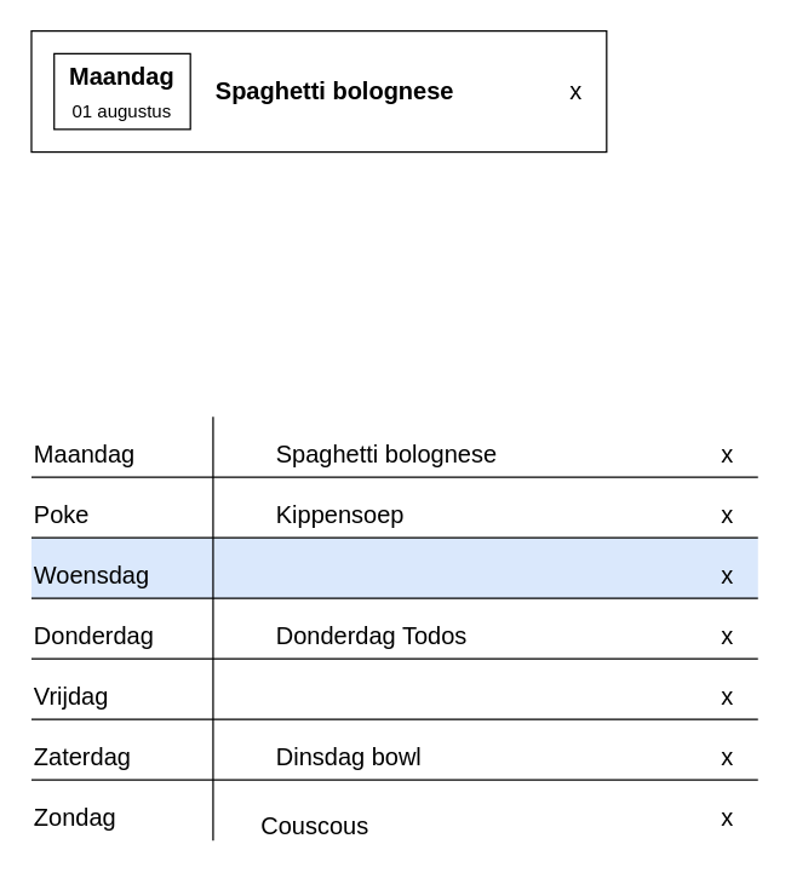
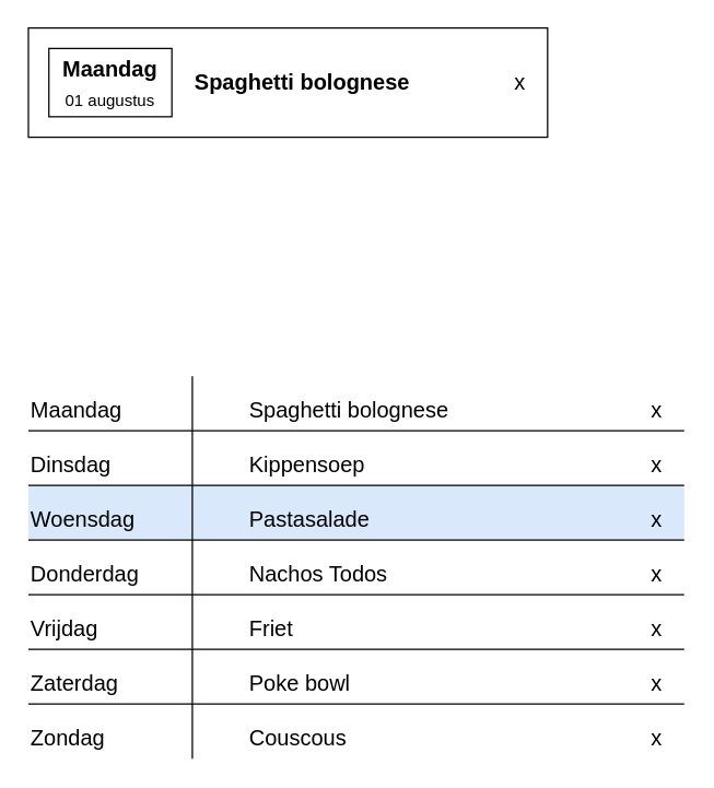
  <mxCell id="0" />
  <mxCell id="1" parent="0" />
  <mxCell id="2" value="" style="rounded=0;whiteSpace=wrap;html=1;fontSize=16;fillColor=#dae8fc;strokeColor=none;" parent="1" vertex="1"><mxGeometry x="20" y="355" width="480" height="40" as="geometry" /></mxCell>
  <mxCell id="3" value="" style="rounded=0;whiteSpace=wrap;html=1;fontSize=16;" parent="1" vertex="1"><mxGeometry x="20" y="20" width="380" height="80" as="geometry" /></mxCell>
  <mxCell id="4" value="Spaghetti bolognese" style="text;html=1;strokeColor=none;fillColor=none;align=left;verticalAlign=middle;whiteSpace=wrap;rounded=0;fontSize=16;fontStyle=1" parent="1" vertex="1"><mxGeometry x="140" y="45" width="220" height="30" as="geometry" /></mxCell>
  <mxCell id="5" value="x" style="text;html=1;strokeColor=none;fillColor=none;align=center;verticalAlign=middle;whiteSpace=wrap;rounded=0;fontSize=16;" parent="1" vertex="1"><mxGeometry x="360" y="45" width="40" height="30" as="geometry" /></mxCell>
  <mxCell id="6" value="" style="endArrow=none;html=1;rounded=0;fontSize=16;" parent="1" edge="1"><mxGeometry width="50" height="50" relative="1" as="geometry"><mxPoint x="140" y="275" as="sourcePoint" /><mxPoint x="140" y="555" as="targetPoint" /></mxGeometry></mxCell>
  <mxCell id="7" value="" style="endArrow=none;html=1;rounded=0;fontSize=16;" parent="1" edge="1"><mxGeometry width="50" height="50" relative="1" as="geometry"><mxPoint x="20" y="315" as="sourcePoint" /><mxPoint x="500" y="315" as="targetPoint" /></mxGeometry></mxCell>
  <mxCell id="8" value="Maandag" style="text;html=1;strokeColor=none;fillColor=none;align=left;verticalAlign=middle;whiteSpace=wrap;rounded=0;fontSize=16;" parent="1" vertex="1"><mxGeometry x="20" y="285" width="80" height="30" as="geometry" /></mxCell>
  <mxCell id="9" value="Spaghetti bolognese" style="text;html=1;strokeColor=none;fillColor=none;align=left;verticalAlign=middle;whiteSpace=wrap;rounded=0;fontSize=16;" parent="1" vertex="1"><mxGeometry x="180" y="285" width="250" height="30" as="geometry" /></mxCell>
- <mxCell id="10" value="Poke" style="text;html=1;strokeColor=none;fillColor=none;align=left;verticalAlign=middle;whiteSpace=wrap;rounded=0;fontSize=16;" parent="1" vertex="1"><mxGeometry x="20" y="325" width="80" height="30" as="geometry" /></mxCell>
+ <mxCell id="10" value="Dinsdag" style="text;html=1;strokeColor=none;fillColor=none;align=left;verticalAlign=middle;whiteSpace=wrap;rounded=0;fontSize=16;" parent="1" vertex="1"><mxGeometry x="20" y="325" width="80" height="30" as="geometry" /></mxCell>
  <mxCell id="11" value="Woensdag" style="text;html=1;strokeColor=none;fillColor=none;align=left;verticalAlign=middle;whiteSpace=wrap;rounded=0;fontSize=16;" parent="1" vertex="1"><mxGeometry x="20" y="365" width="80" height="30" as="geometry" /></mxCell>
  <mxCell id="12" value="Donderdag" style="text;html=1;strokeColor=none;fillColor=none;align=left;verticalAlign=middle;whiteSpace=wrap;rounded=0;fontSize=16;" parent="1" vertex="1"><mxGeometry x="20" y="405" width="80" height="30" as="geometry" /></mxCell>
  <mxCell id="13" value="Vrijdag" style="text;html=1;strokeColor=none;fillColor=none;align=left;verticalAlign=middle;whiteSpace=wrap;rounded=0;fontSize=16;" parent="1" vertex="1"><mxGeometry x="20" y="445" width="80" height="30" as="geometry" /></mxCell>
  <mxCell id="14" value="Zaterdag" style="text;html=1;strokeColor=none;fillColor=none;align=left;verticalAlign=middle;whiteSpace=wrap;rounded=0;fontSize=16;" parent="1" vertex="1"><mxGeometry x="20" y="485" width="80" height="30" as="geometry" /></mxCell>
  <mxCell id="15" value="Zondag" style="text;html=1;strokeColor=none;fillColor=none;align=left;verticalAlign=middle;whiteSpace=wrap;rounded=0;fontSize=16;" parent="1" vertex="1"><mxGeometry x="20" y="525" width="80" height="30" as="geometry" /></mxCell>
  <mxCell id="16" value="" style="endArrow=none;html=1;rounded=0;fontSize=16;" parent="1" edge="1"><mxGeometry width="50" height="50" relative="1" as="geometry"><mxPoint x="20" y="355" as="sourcePoint" /><mxPoint x="500" y="355" as="targetPoint" /></mxGeometry></mxCell>
  <mxCell id="17" value="" style="endArrow=none;html=1;rounded=0;fontSize=16;" parent="1" edge="1"><mxGeometry width="50" height="50" relative="1" as="geometry"><mxPoint x="20" y="395" as="sourcePoint" /><mxPoint x="500" y="395" as="targetPoint" /></mxGeometry></mxCell>
  <mxCell id="18" value="" style="endArrow=none;html=1;rounded=0;fontSize=16;" parent="1" edge="1"><mxGeometry width="50" height="50" relative="1" as="geometry"><mxPoint x="20" y="435" as="sourcePoint" /><mxPoint x="500" y="435" as="targetPoint" /></mxGeometry></mxCell>
  <mxCell id="19" value="" style="endArrow=none;html=1;rounded=0;fontSize=16;" parent="1" edge="1"><mxGeometry width="50" height="50" relative="1" as="geometry"><mxPoint x="20" y="475" as="sourcePoint" /><mxPoint x="500" y="475" as="targetPoint" /></mxGeometry></mxCell>
  <mxCell id="20" value="" style="endArrow=none;html=1;rounded=0;fontSize=16;" parent="1" edge="1"><mxGeometry width="50" height="50" relative="1" as="geometry"><mxPoint x="20" y="515" as="sourcePoint" /><mxPoint x="500" y="515" as="targetPoint" /></mxGeometry></mxCell>
  <mxCell id="21" value="Kippensoep" style="text;html=1;strokeColor=none;fillColor=none;align=left;verticalAlign=middle;whiteSpace=wrap;rounded=0;fontSize=16;" parent="1" vertex="1"><mxGeometry x="180" y="325" width="250" height="30" as="geometry" /></mxCell>
- <mxCell id="23" value="Donderdag Todos" style="text;html=1;strokeColor=none;fillColor=none;align=left;verticalAlign=middle;whiteSpace=wrap;rounded=0;fontSize=16;" parent="1" vertex="1"><mxGeometry x="180" y="405" width="250" height="30" as="geometry" /></mxCell>
- <mxCell id="25" value="Dinsdag bowl" style="text;html=1;strokeColor=none;fillColor=none;align=left;verticalAlign=middle;whiteSpace=wrap;rounded=0;fontSize=16;" parent="1" vertex="1"><mxGeometry x="180" y="485" width="250" height="30" as="geometry" /></mxCell>
- <mxCell id="26" value="Couscous" style="text;html=1;strokeColor=none;fillColor=none;align=left;verticalAlign=middle;whiteSpace=wrap;rounded=0;fontSize=16;" parent="1" vertex="1"><mxGeometry x="170" y="530" width="250" height="30" as="geometry" /></mxCell>
+ <mxCell id="22" value="Pastasalade" style="text;html=1;strokeColor=none;fillColor=none;align=left;verticalAlign=middle;whiteSpace=wrap;rounded=0;fontSize=16;" parent="1" vertex="1"><mxGeometry x="180" y="365" width="250" height="30" as="geometry" /></mxCell>
+ <mxCell id="23" value="Nachos Todos" style="text;html=1;strokeColor=none;fillColor=none;align=left;verticalAlign=middle;whiteSpace=wrap;rounded=0;fontSize=16;" parent="1" vertex="1"><mxGeometry x="180" y="405" width="250" height="30" as="geometry" /></mxCell>
+ <mxCell id="24" value="Friet" style="text;html=1;strokeColor=none;fillColor=none;align=left;verticalAlign=middle;whiteSpace=wrap;rounded=0;fontSize=16;" parent="1" vertex="1"><mxGeometry x="180" y="445" width="250" height="30" as="geometry" /></mxCell>
+ <mxCell id="25" value="Poke bowl" style="text;html=1;strokeColor=none;fillColor=none;align=left;verticalAlign=middle;whiteSpace=wrap;rounded=0;fontSize=16;" parent="1" vertex="1"><mxGeometry x="180" y="485" width="250" height="30" as="geometry" /></mxCell>
+ <mxCell id="26" value="Couscous" style="text;html=1;strokeColor=none;fillColor=none;align=left;verticalAlign=middle;whiteSpace=wrap;rounded=0;fontSize=16;" parent="1" vertex="1"><mxGeometry x="180" y="525" width="250" height="30" as="geometry" /></mxCell>
  <mxCell id="27" value="x" style="text;html=1;strokeColor=none;fillColor=none;align=center;verticalAlign=middle;whiteSpace=wrap;rounded=0;fontSize=16;" parent="1" vertex="1"><mxGeometry x="460" y="285" width="40" height="30" as="geometry" /></mxCell>
  <mxCell id="28" value="x" style="text;html=1;strokeColor=none;fillColor=none;align=center;verticalAlign=middle;whiteSpace=wrap;rounded=0;fontSize=16;" parent="1" vertex="1"><mxGeometry x="460" y="325" width="40" height="30" as="geometry" /></mxCell>
  <mxCell id="29" value="x" style="text;html=1;strokeColor=none;fillColor=none;align=center;verticalAlign=middle;whiteSpace=wrap;rounded=0;fontSize=16;" parent="1" vertex="1"><mxGeometry x="460" y="365" width="40" height="30" as="geometry" /></mxCell>
  <mxCell id="30" value="x" style="text;html=1;strokeColor=none;fillColor=none;align=center;verticalAlign=middle;whiteSpace=wrap;rounded=0;fontSize=16;" parent="1" vertex="1"><mxGeometry x="460" y="445" width="40" height="30" as="geometry" /></mxCell>
  <mxCell id="31" value="x" style="text;html=1;strokeColor=none;fillColor=none;align=center;verticalAlign=middle;whiteSpace=wrap;rounded=0;fontSize=16;" parent="1" vertex="1"><mxGeometry x="460" y="485" width="40" height="30" as="geometry" /></mxCell>
  <mxCell id="32" value="x" style="text;html=1;strokeColor=none;fillColor=none;align=center;verticalAlign=middle;whiteSpace=wrap;rounded=0;fontSize=16;" parent="1" vertex="1"><mxGeometry x="460" y="525" width="40" height="30" as="geometry" /></mxCell>
  <mxCell id="33" value="x" style="text;html=1;strokeColor=none;fillColor=none;align=center;verticalAlign=middle;whiteSpace=wrap;rounded=0;fontSize=16;" parent="1" vertex="1"><mxGeometry x="460" y="405" width="40" height="30" as="geometry" /></mxCell>
  <mxCell id="34" value="" style="group" parent="1" vertex="1" connectable="0"><mxGeometry x="30" y="35" width="100" height="50" as="geometry" /></mxCell>
  <mxCell id="35" value="" style="rounded=0;whiteSpace=wrap;html=1;" parent="34" vertex="1"><mxGeometry x="5" width="90" height="50" as="geometry" /></mxCell>
  <mxCell id="36" value="01 augustus" style="text;html=1;strokeColor=none;fillColor=none;align=center;verticalAlign=middle;whiteSpace=wrap;rounded=0;" parent="34" vertex="1"><mxGeometry x="5" y="27.5" width="90" height="22.5" as="geometry" /></mxCell>
  <mxCell id="37" value="Maandag" style="text;html=1;strokeColor=none;fillColor=none;align=center;verticalAlign=middle;whiteSpace=wrap;rounded=0;fontStyle=1;fontSize=16;" parent="34" vertex="1"><mxGeometry width="100" height="30" as="geometry" /></mxCell>
